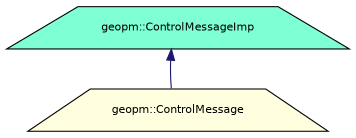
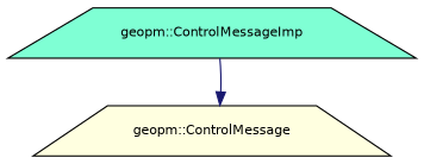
  digraph {
    node [color=black fontname=Helvetica fontsize=10 shape=trapezium style=filled]
    n1 [fillcolor=aquamarine fontcolor=black height=0.2 label="geopm::ControlMessageImp" width=0.4]
    n2 [fillcolor=lightyellow height=0.2 label="geopm::ControlMessage" width=0.4]
-   n1 -> n2 [color=midnightblue dir=back fontname=Helvetica fontsize=10 labelfontname=Helvetica labelfontsize=10 style=solid]
+   n2 -> n1 [color=midnightblue dir=back fontname=Helvetica fontsize=10 labelfontname=Helvetica labelfontsize=10 style=solid]
  }
